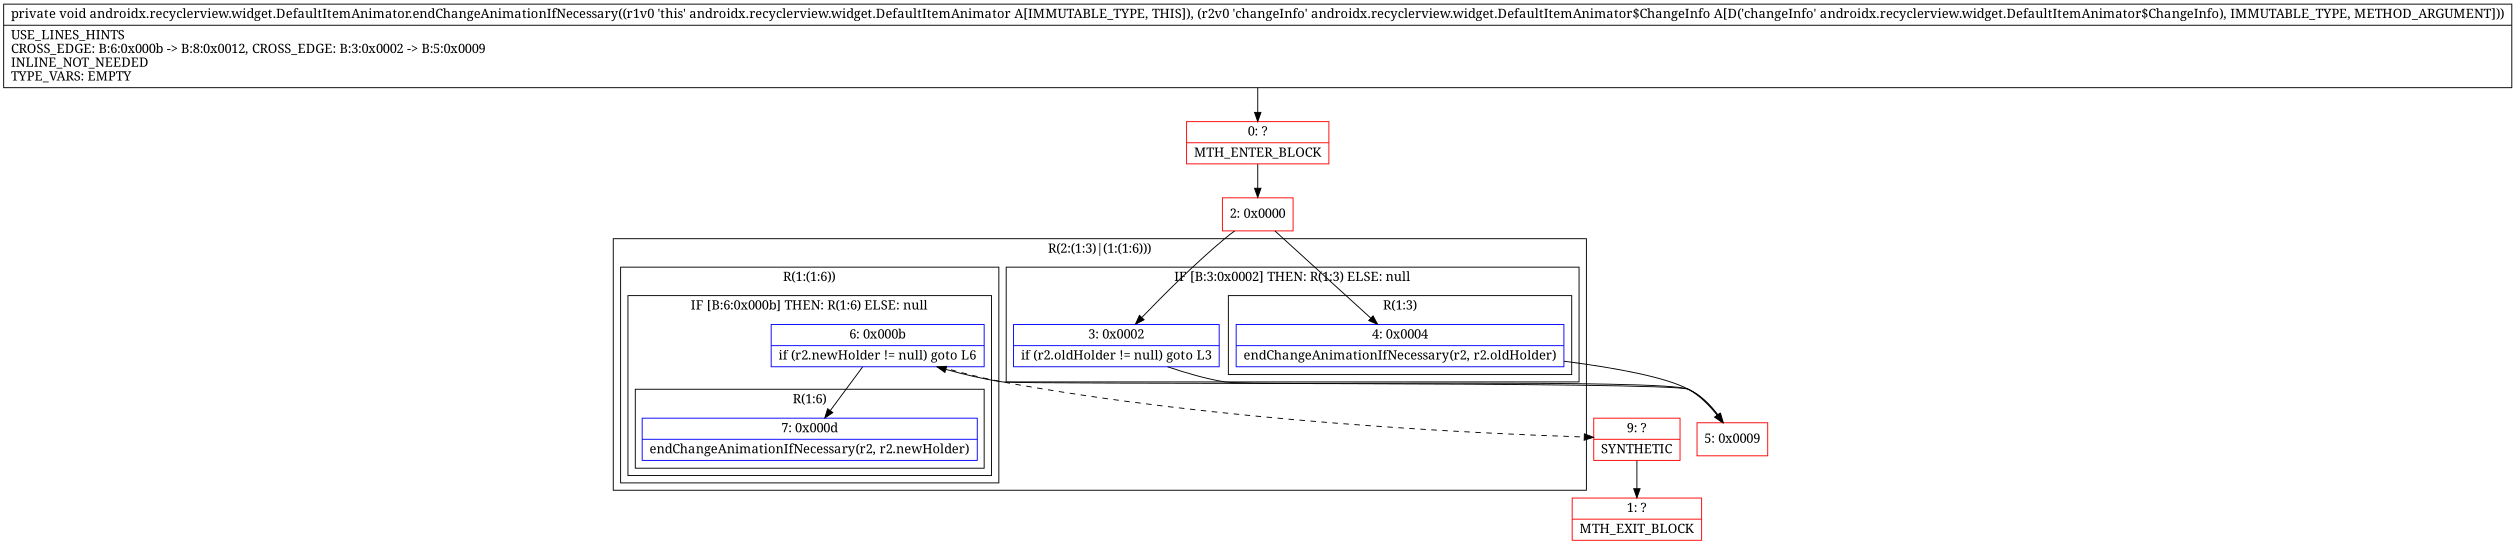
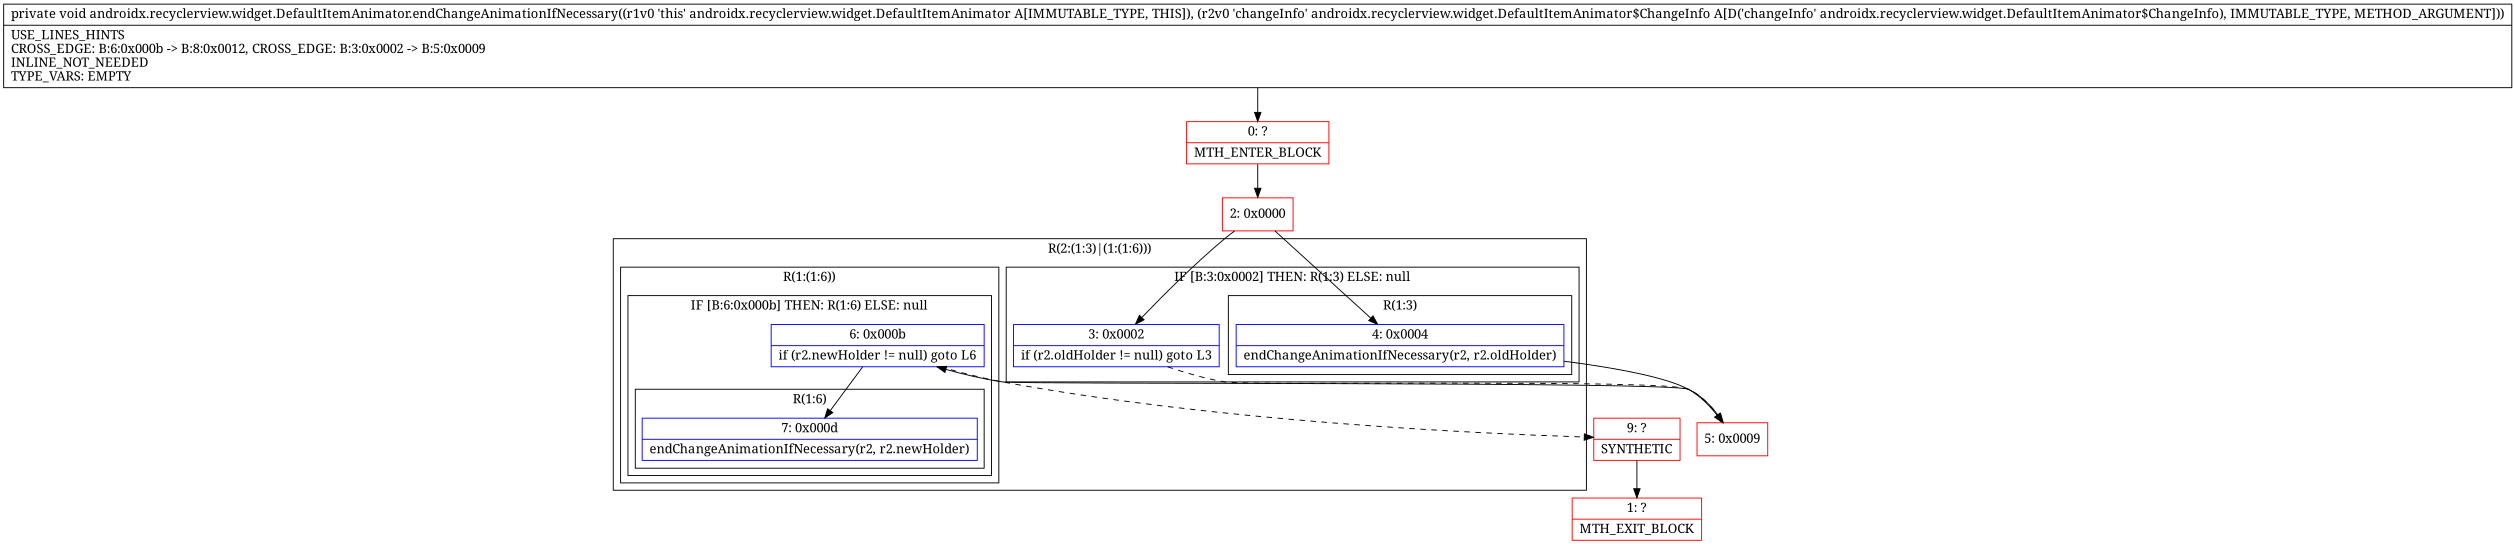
  digraph {
    fontname="Noto Serif"
    node [color=red fontname="Noto Serif" shape=record]
    edge [fontname="Noto Serif"]
    n1 [color=blue label="{4\:\ 0x0004|endChangeAnimationIfNecessary(r2, r2.oldHolder)\l}"]
    n2 [color=blue label="{3\:\ 0x0002|if (r2.oldHolder != null) goto L3\l}"]
    n3 [color=blue label="{7\:\ 0x000d|endChangeAnimationIfNecessary(r2, r2.newHolder)\l}"]
    n4 [color=blue label="{6\:\ 0x000b|if (r2.newHolder != null) goto L6\l}"]
    n5 [label="{5\:\ 0x0009}"]
    n6 [label="{9\:\ ?|SYNTHETIC\l}"]
    n7 [label="{1\:\ ?|MTH_EXIT_BLOCK\l}"]
    n8 [label="{0\:\ ?|MTH_ENTER_BLOCK\l}"]
    n9 [label="{2\:\ 0x0000}"]
    n10 [label="{private void androidx.recyclerview.widget.DefaultItemAnimator.endChangeAnimationIfNecessary((r1v0 'this' androidx.recyclerview.widget.DefaultItemAnimator A[IMMUTABLE_TYPE, THIS]), (r2v0 'changeInfo' androidx.recyclerview.widget.DefaultItemAnimator$ChangeInfo A[D('changeInfo' androidx.recyclerview.widget.DefaultItemAnimator$ChangeInfo), IMMUTABLE_TYPE, METHOD_ARGUMENT]))  | USE_LINES_HINTS\lCROSS_EDGE: B:6:0x000b \-\> B:8:0x0012, CROSS_EDGE: B:3:0x0002 \-\> B:5:0x0009\lINLINE_NOT_NEEDED\lTYPE_VARS: EMPTY\l}" color=""]
    subgraph cluster_1 {
      label="R(2:(1:3)|(1:(1:6)))"
      subgraph cluster_2 {
        label="IF [B:3:0x0002] THEN: R(1:3) ELSE: null"
        n2
        subgraph cluster_3 {
          label="R(1:3)"
          n1
        }
      }
      subgraph cluster_4 {
        label="R(1:(1:6))"
        subgraph cluster_5 {
          label="IF [B:6:0x000b] THEN: R(1:6) ELSE: null"
          n4
          subgraph cluster_6 {
            label="R(1:6)"
            n3
          }
        }
      }
    }
    n1 -> n5
-   n2 -> n5 [style=solid]
+   n2 -> n5 [style=dashed]
    n4 -> n3
    n4 -> n6 [style=dashed]
    n5 -> n4
    n6 -> n7
    n8 -> n9
    n9 -> n1
    n9 -> n2
    n10 -> n8
  }
